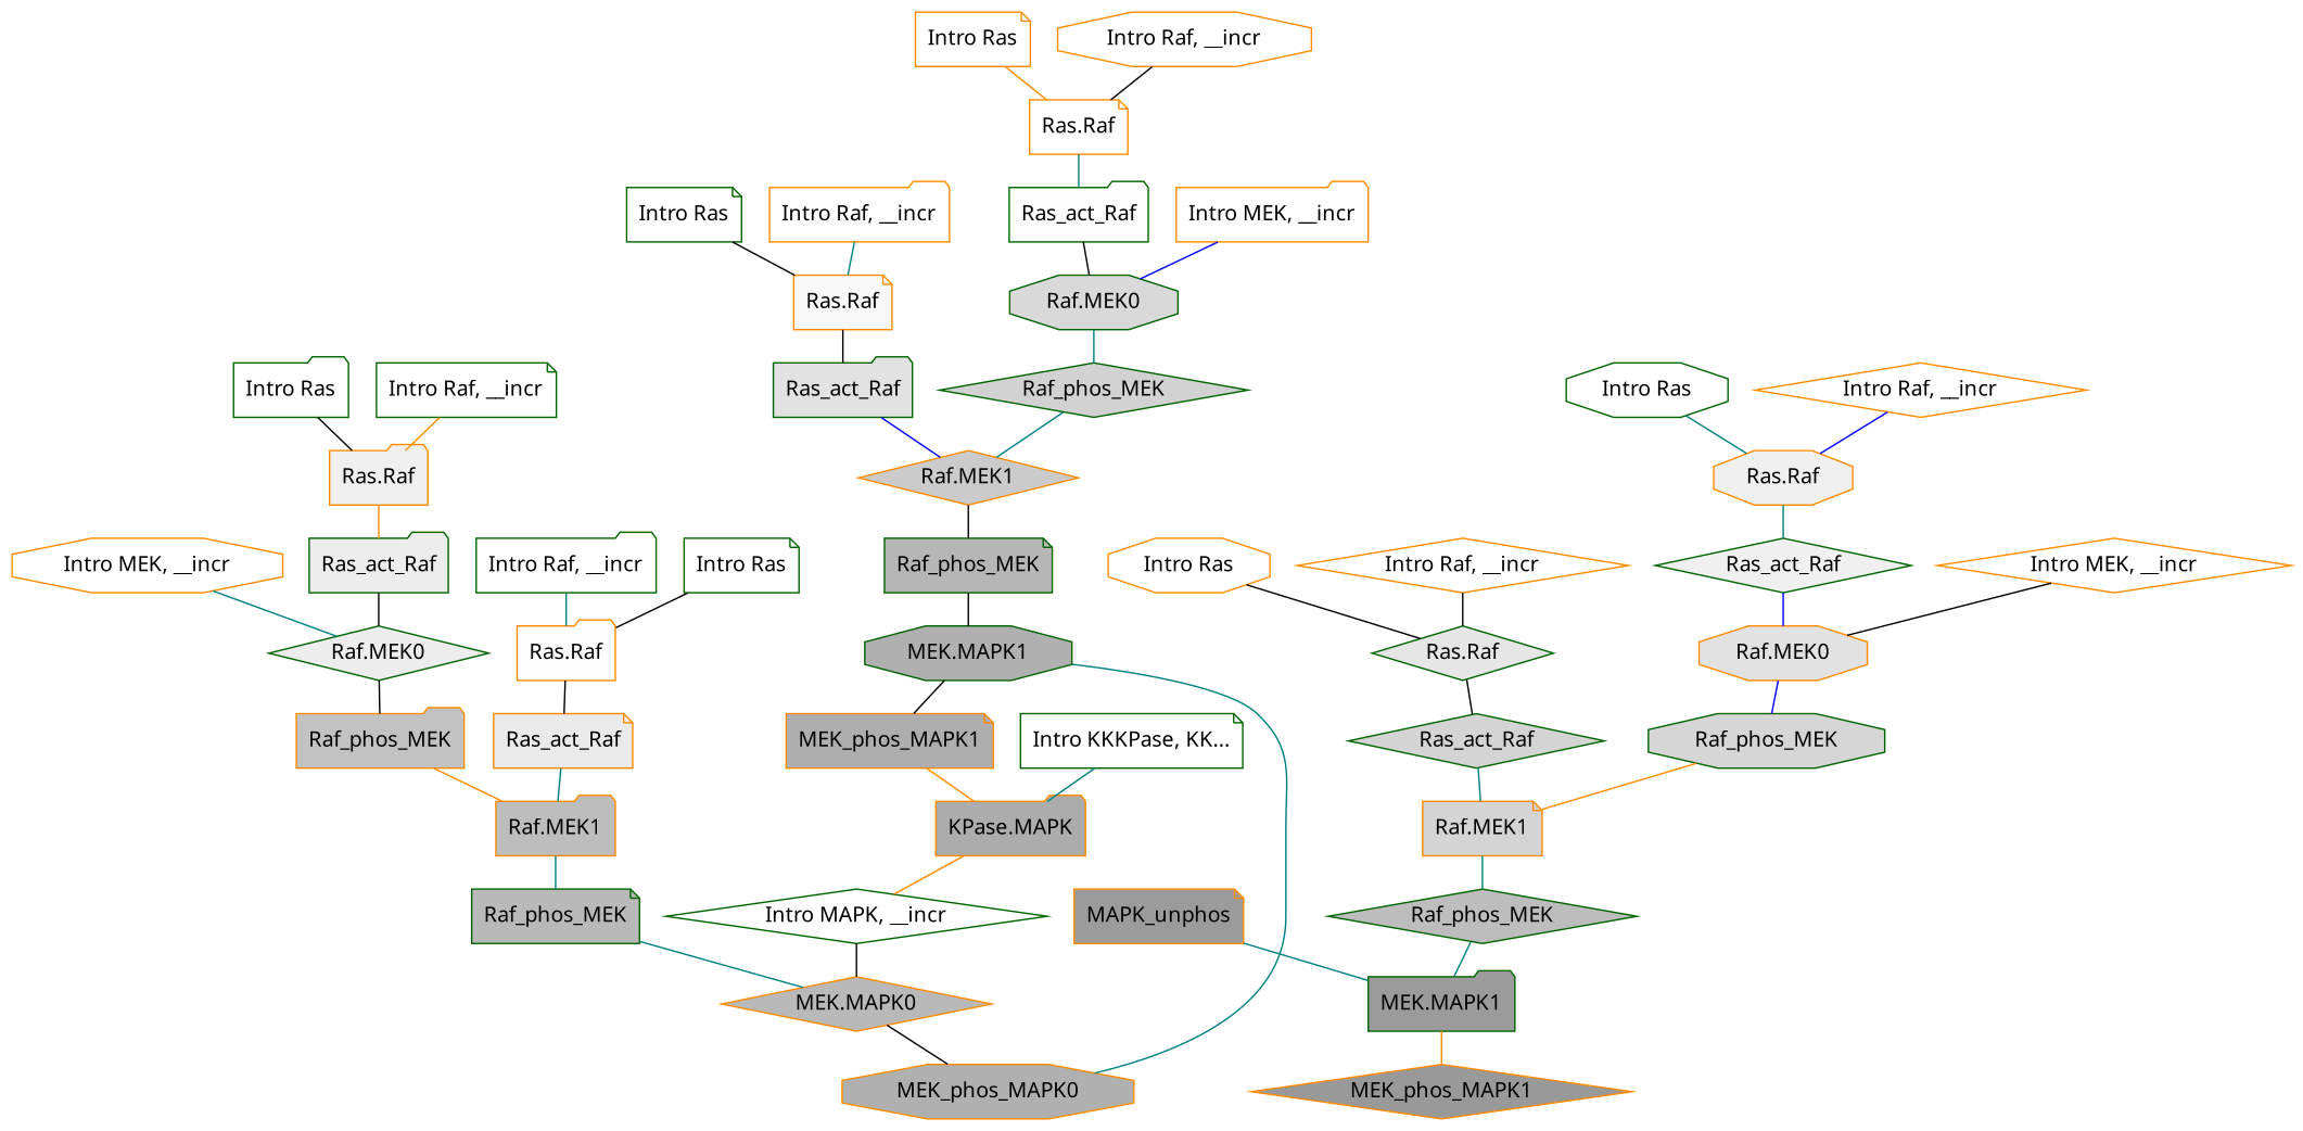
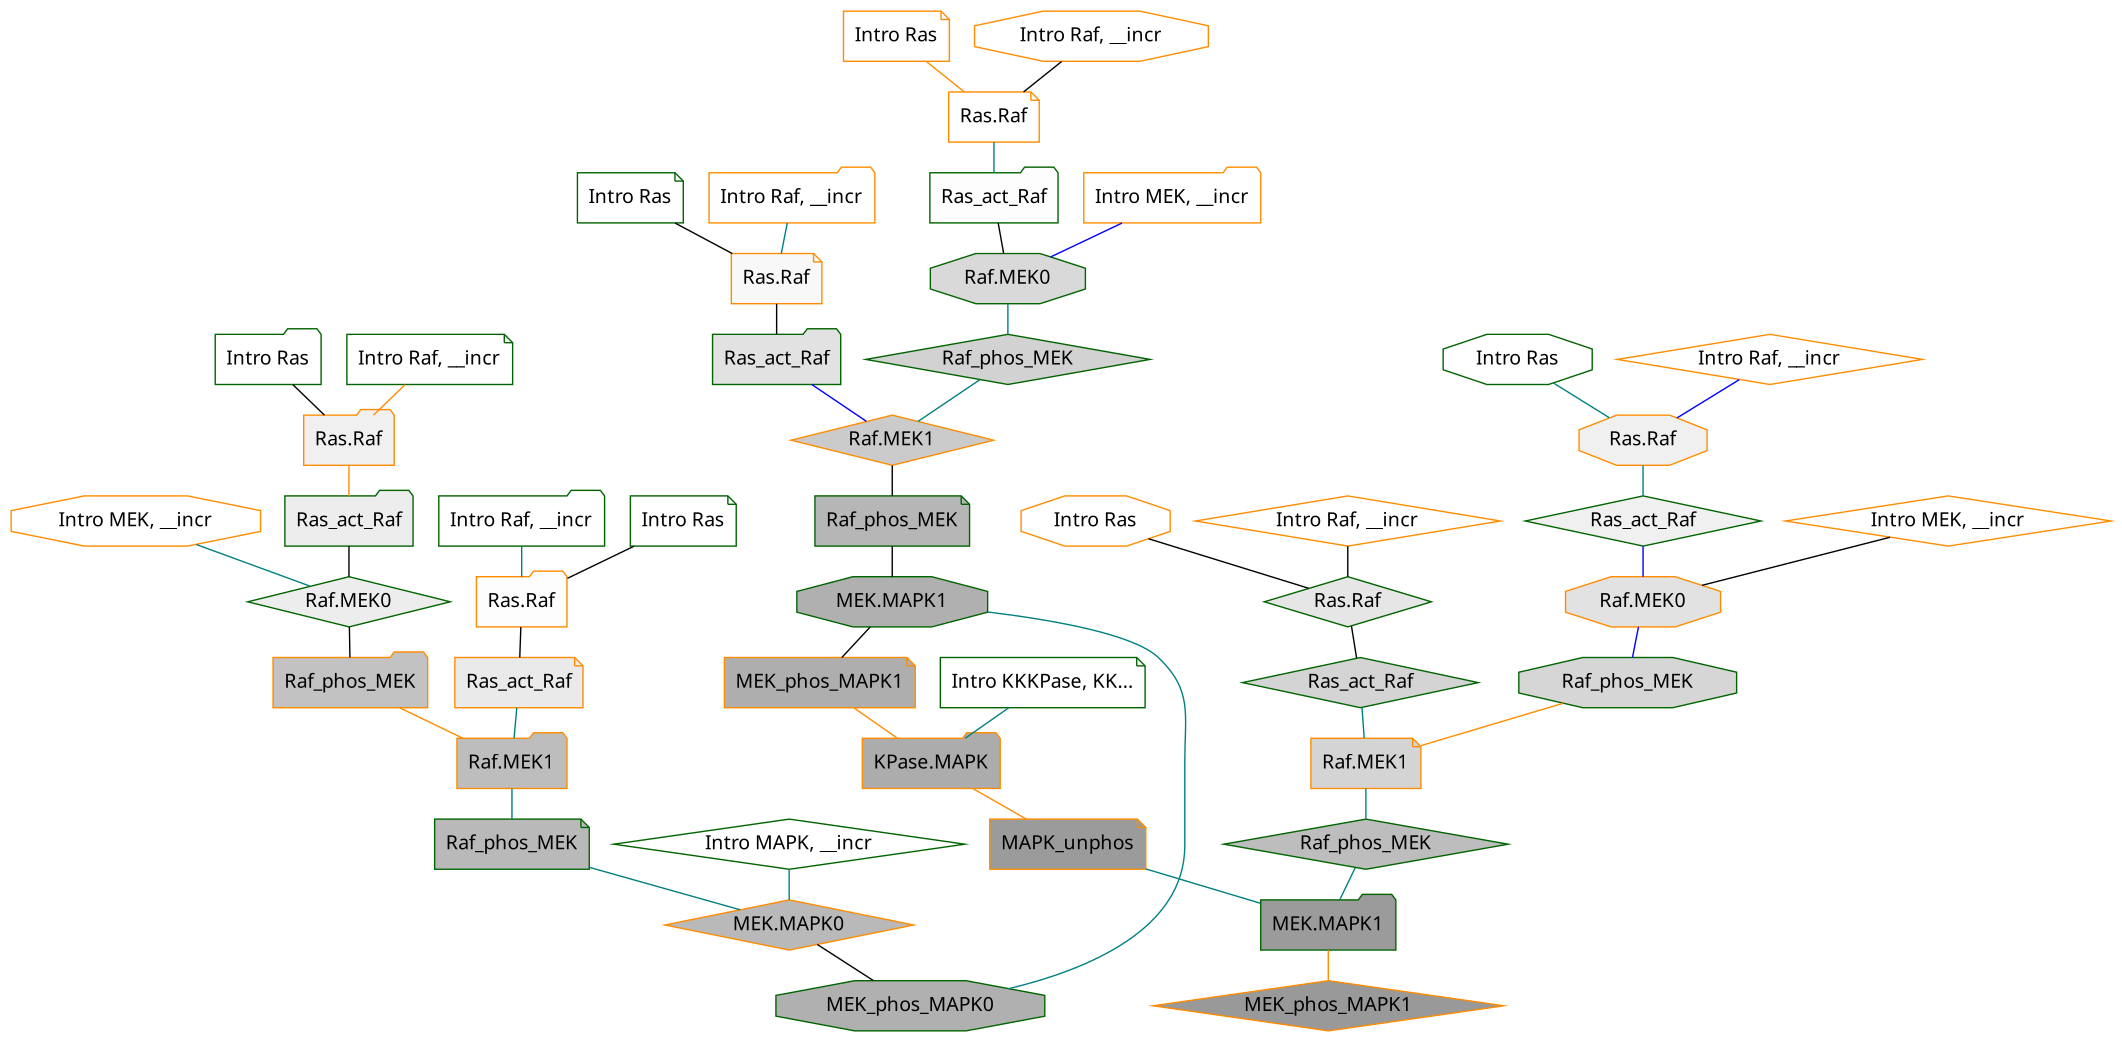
  digraph {
    rankdir=TB
    ranksep=0.30
    node [color=darkorange fillcolor="0.000 0.000 1.000" fontname="CMU Serif" shape=note style=filled]
    edge [color=teal dir=none fontname="CMU Serif"]
    n1 [color=darkgreen label="Intro Ras"]
    n2 [fillcolor="0.000 0.000 0.970" label="Ras.Raf"]
    n3 [color=darkgreen fillcolor="0.000 0.000 0.886" label=Ras_act_Raf shape=folder]
    n4 [color=darkgreen label="Intro Ras"]
    n5 [fillcolor="0.000 0.000 0.992" label="Ras.Raf" shape=folder]
    n6 [fillcolor="0.000 0.000 0.915" label=Ras_act_Raf]
    n7 [label="Intro Ras"]
    n8 [label="Ras.Raf"]
    n9 [color=darkgreen fillcolor="0.000 0.000 0.990" label=Ras_act_Raf shape=folder]
    n10 [label="Intro Ras" shape=octagon]
    n11 [color=darkgreen fillcolor="0.000 0.000 0.899" label="Ras.Raf" shape=diamond]
    n12 [color=darkgreen fillcolor="0.000 0.000 0.832" label=Ras_act_Raf shape=diamond]
    n13 [color=darkgreen label="Intro Ras" shape=folder]
    n14 [fillcolor="0.000 0.000 0.941" label="Ras.Raf" shape=folder]
    n15 [color=darkgreen fillcolor="0.000 0.000 0.927" label=Ras_act_Raf shape=folder]
    n16 [color=darkgreen label="Intro Ras" shape=octagon]
    n17 [fillcolor="0.000 0.000 0.940" label="Ras.Raf" shape=octagon]
    n18 [color=darkgreen fillcolor="0.000 0.000 0.938" label=Ras_act_Raf shape=diamond]
    n19 [color=darkgreen label="Intro Raf, __incr"]
    n20 [label="Intro Raf, __incr" shape=diamond]
    n21 [label="Intro Raf, __incr" shape=folder]
    n22 [color=darkgreen label="Intro Raf, __incr" shape=folder]
    n23 [label="Intro Raf, __incr" shape=diamond]
    n24 [label="Intro Raf, __incr" shape=octagon]
    n25 [label="Intro MEK, __incr" shape=folder]
    n26 [color=darkgreen fillcolor="0.000 0.000 0.848" label="Raf.MEK0" shape=octagon]
    n27 [color=darkgreen fillcolor="0.000 0.000 0.824" label=Raf_phos_MEK shape=diamond]
    n28 [label="Intro MEK, __incr" shape=octagon]
    n29 [color=darkgreen fillcolor="0.000 0.000 0.926" label="Raf.MEK0" shape=diamond]
    n30 [fillcolor="0.000 0.000 0.758" label=Raf_phos_MEK shape=folder]
    n31 [label="Intro MEK, __incr" shape=diamond]
    n32 [fillcolor="0.000 0.000 0.886" label="Raf.MEK0" shape=octagon]
    n33 [color=darkgreen fillcolor="0.000 0.000 0.839" label=Raf_phos_MEK shape=octagon]
    n34 [color=darkgreen label="Intro MAPK, __incr" shape=diamond]
    n35 [fillcolor="0.000 0.000 0.725" label="MEK.MAPK0" shape=diamond]
-   n36 [fillcolor="0.000 0.000 0.689" label=MEK_phos_MAPK0 shape=octagon]
+   n36 [color=darkgreen fillcolor="0.000 0.000 0.689" label=MEK_phos_MAPK0 shape=octagon]
    n37 [color=darkgreen label="Intro KKKPase, KK..."]
    n38 [fillcolor="0.000 0.000 0.675" label="KPase.MAPK" shape=folder]
    n39 [fillcolor="0.000 0.000 0.609" label=MAPK_unphos]
    n40 [fillcolor="0.000 0.000 0.742" label="Raf.MEK1" shape=folder]
    n41 [fillcolor="0.000 0.000 0.793" label="Raf.MEK1" shape=diamond]
    n42 [color=darkgreen fillcolor="0.000 0.000 0.725" label=Raf_phos_MEK]
    n43 [fillcolor="0.000 0.000 0.832" label="Raf.MEK1"]
    n44 [color=darkgreen fillcolor="0.000 0.000 0.713" label=Raf_phos_MEK]
    n45 [color=darkgreen fillcolor="0.000 0.000 0.740" label=Raf_phos_MEK shape=diamond]
    n46 [color=darkgreen fillcolor="0.000 0.000 0.609" label="MEK.MAPK1" shape=folder]
    n47 [color=darkgreen fillcolor="0.000 0.000 0.689" label="MEK.MAPK1" shape=octagon]
    n48 [fillcolor="0.000 0.000 0.600" label=MEK_phos_MAPK1 shape=diamond]
    n49 [fillcolor="0.000 0.000 0.682" label=MEK_phos_MAPK1]
    n1 -> n2 [color=black]
    n2 -> n3 [color=black]
    n3 -> n41 [color=blue]
    n4 -> n5 [color=black]
    n5 -> n6 [color=black]
    n6 -> n40
    n7 -> n8 [color=darkorange]
    n8 -> n9
    n9 -> n26 [color=black]
    n10 -> n11 [color=black]
    n11 -> n12 [color=black]
    n12 -> n43
    n13 -> n14 [color=black]
    n14 -> n15 [color=darkorange]
    n15 -> n29 [color=black]
    n16 -> n17
    n17 -> n18
    n18 -> n32 [color=blue]
    n19 -> n14 [color=darkorange]
    n20 -> n11 [color=black]
    n21 -> n2
    n22 -> n5
    n23 -> n17 [color=blue]
    n24 -> n8 [color=black]
    n25 -> n26 [color=blue]
    n26 -> n27
    n27 -> n41
    n28 -> n29
    n29 -> n30 [color=black]
    n30 -> n40 [color=darkorange]
    n31 -> n32 [color=black]
    n32 -> n33 [color=blue]
    n33 -> n43 [color=darkorange]
-   n34 -> n35 [color=black]
+   n34 -> n35
    n35 -> n36 [color=black]
    n36 -> n47
    n37 -> n38
-   n38 -> n34 [color=darkorange]
+   n38 -> n39 [color=darkorange]
    n39 -> n46
    n40 -> n42
    n41 -> n44 [color=black]
    n42 -> n35
    n43 -> n45
    n44 -> n47 [color=black]
    n45 -> n46
    n46 -> n48 [color=darkorange]
    n47 -> n49 [color=black]
    n49 -> n38 [color=darkorange]
  }
